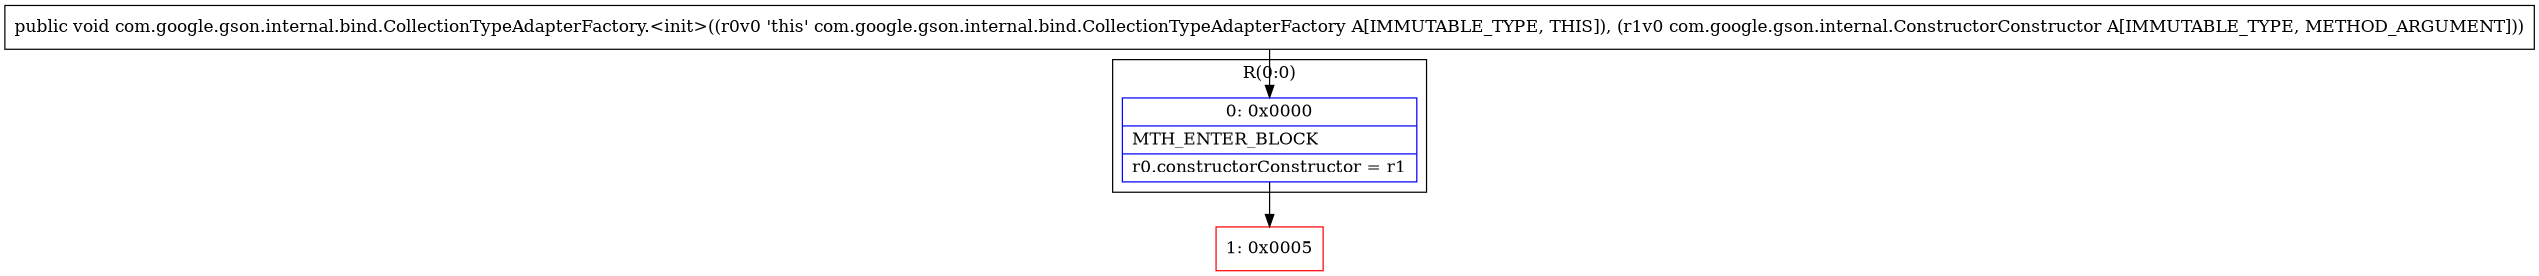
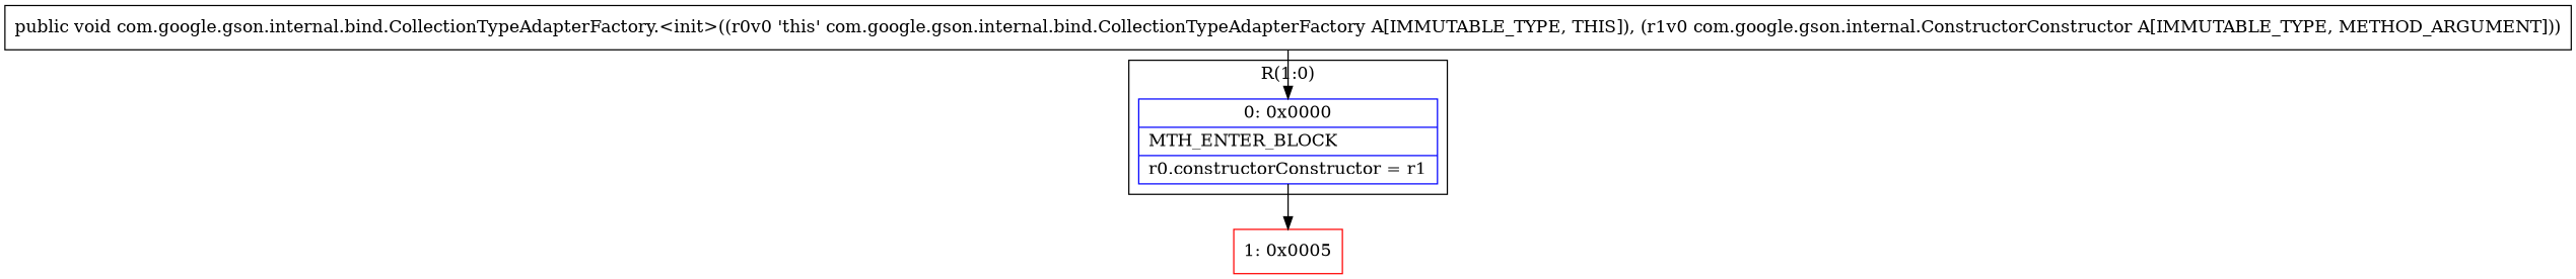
  digraph {
    node [shape=record]
    n1 [color=blue label="{0\:\ 0x0000|MTH_ENTER_BLOCK\l|r0.constructorConstructor = r1\l}"]
    n2 [color=red label="{1\:\ 0x0005}"]
    n3 [label="{public void com.google.gson.internal.bind.CollectionTypeAdapterFactory.\<init\>((r0v0 'this' com.google.gson.internal.bind.CollectionTypeAdapterFactory A[IMMUTABLE_TYPE, THIS]), (r1v0 com.google.gson.internal.ConstructorConstructor A[IMMUTABLE_TYPE, METHOD_ARGUMENT])) }"]
    subgraph cluster_1 {
-     label="R(0:0)"
+     label="R(1:0)"
      n1
    }
    n1 -> n2
    n3 -> n1
  }
